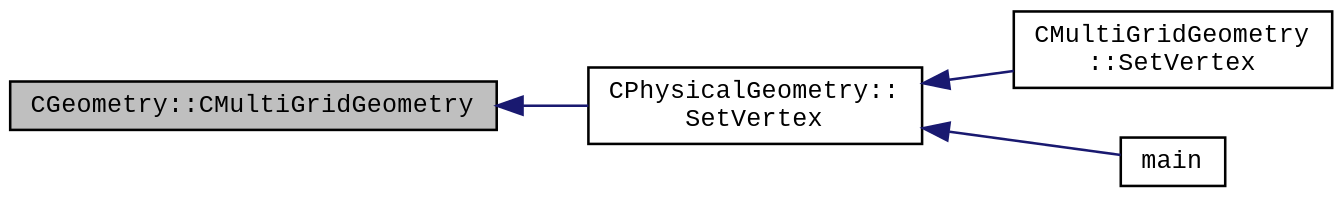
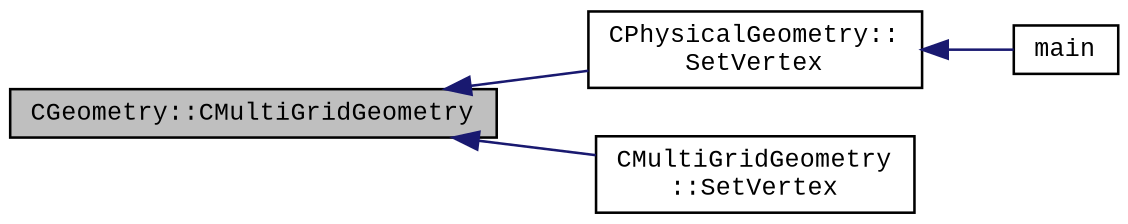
  digraph {
    fontname="Liberation Mono"
    rankdir=LR
    node [color=black fillcolor=white fontname="Liberation Mono" fontsize=10 shape=record style=filled]
    edge [color=midnightblue dir=back fontname="Liberation Mono" fontsize=10 labelfontname=Helvetica labelfontsize=10 style=solid]
    n1 [fillcolor=grey75 fontcolor=black height=0.2 label="CGeometry::CMultiGridGeometry" width=0.4]
    n2 [height=0.2 label="CPhysicalGeometry::\lSetVertex" width=0.4]
    n3 [height=0.2 label="CMultiGridGeometry\l::SetVertex" width=0.4]
    n4 [height=0.2 label=main width=0.4]
    n1 -> n2
-   n2 -> n3
+   n1 -> n3
    n2 -> n4
  }
